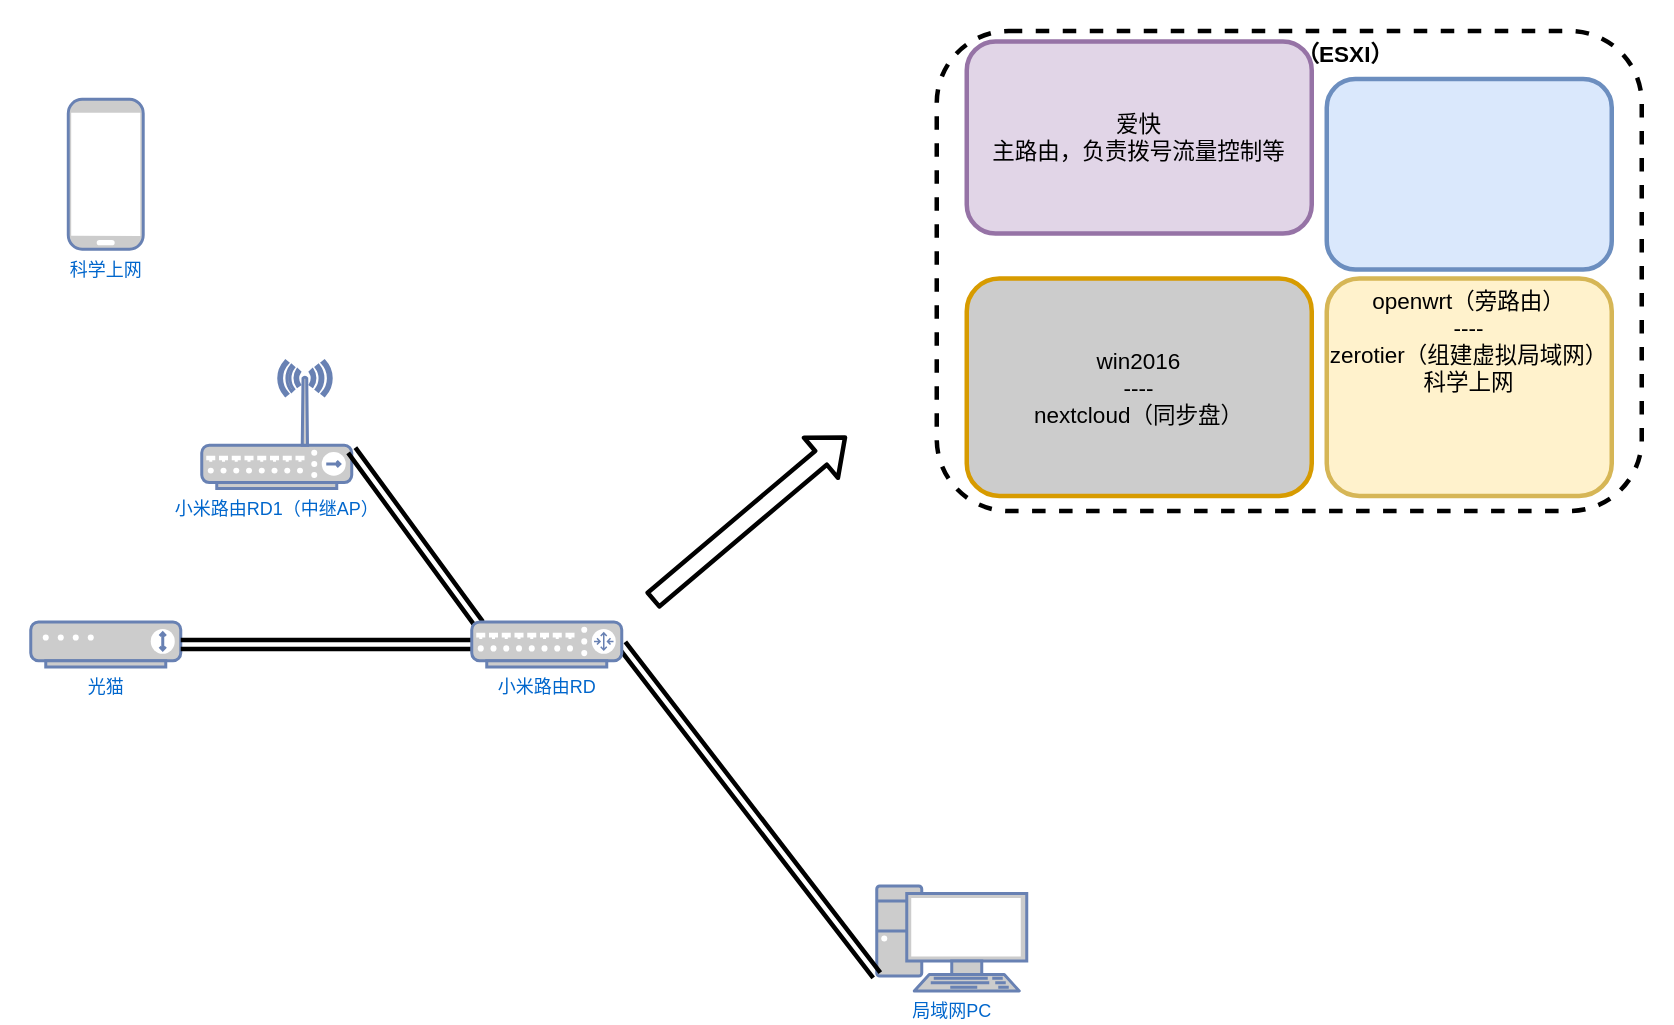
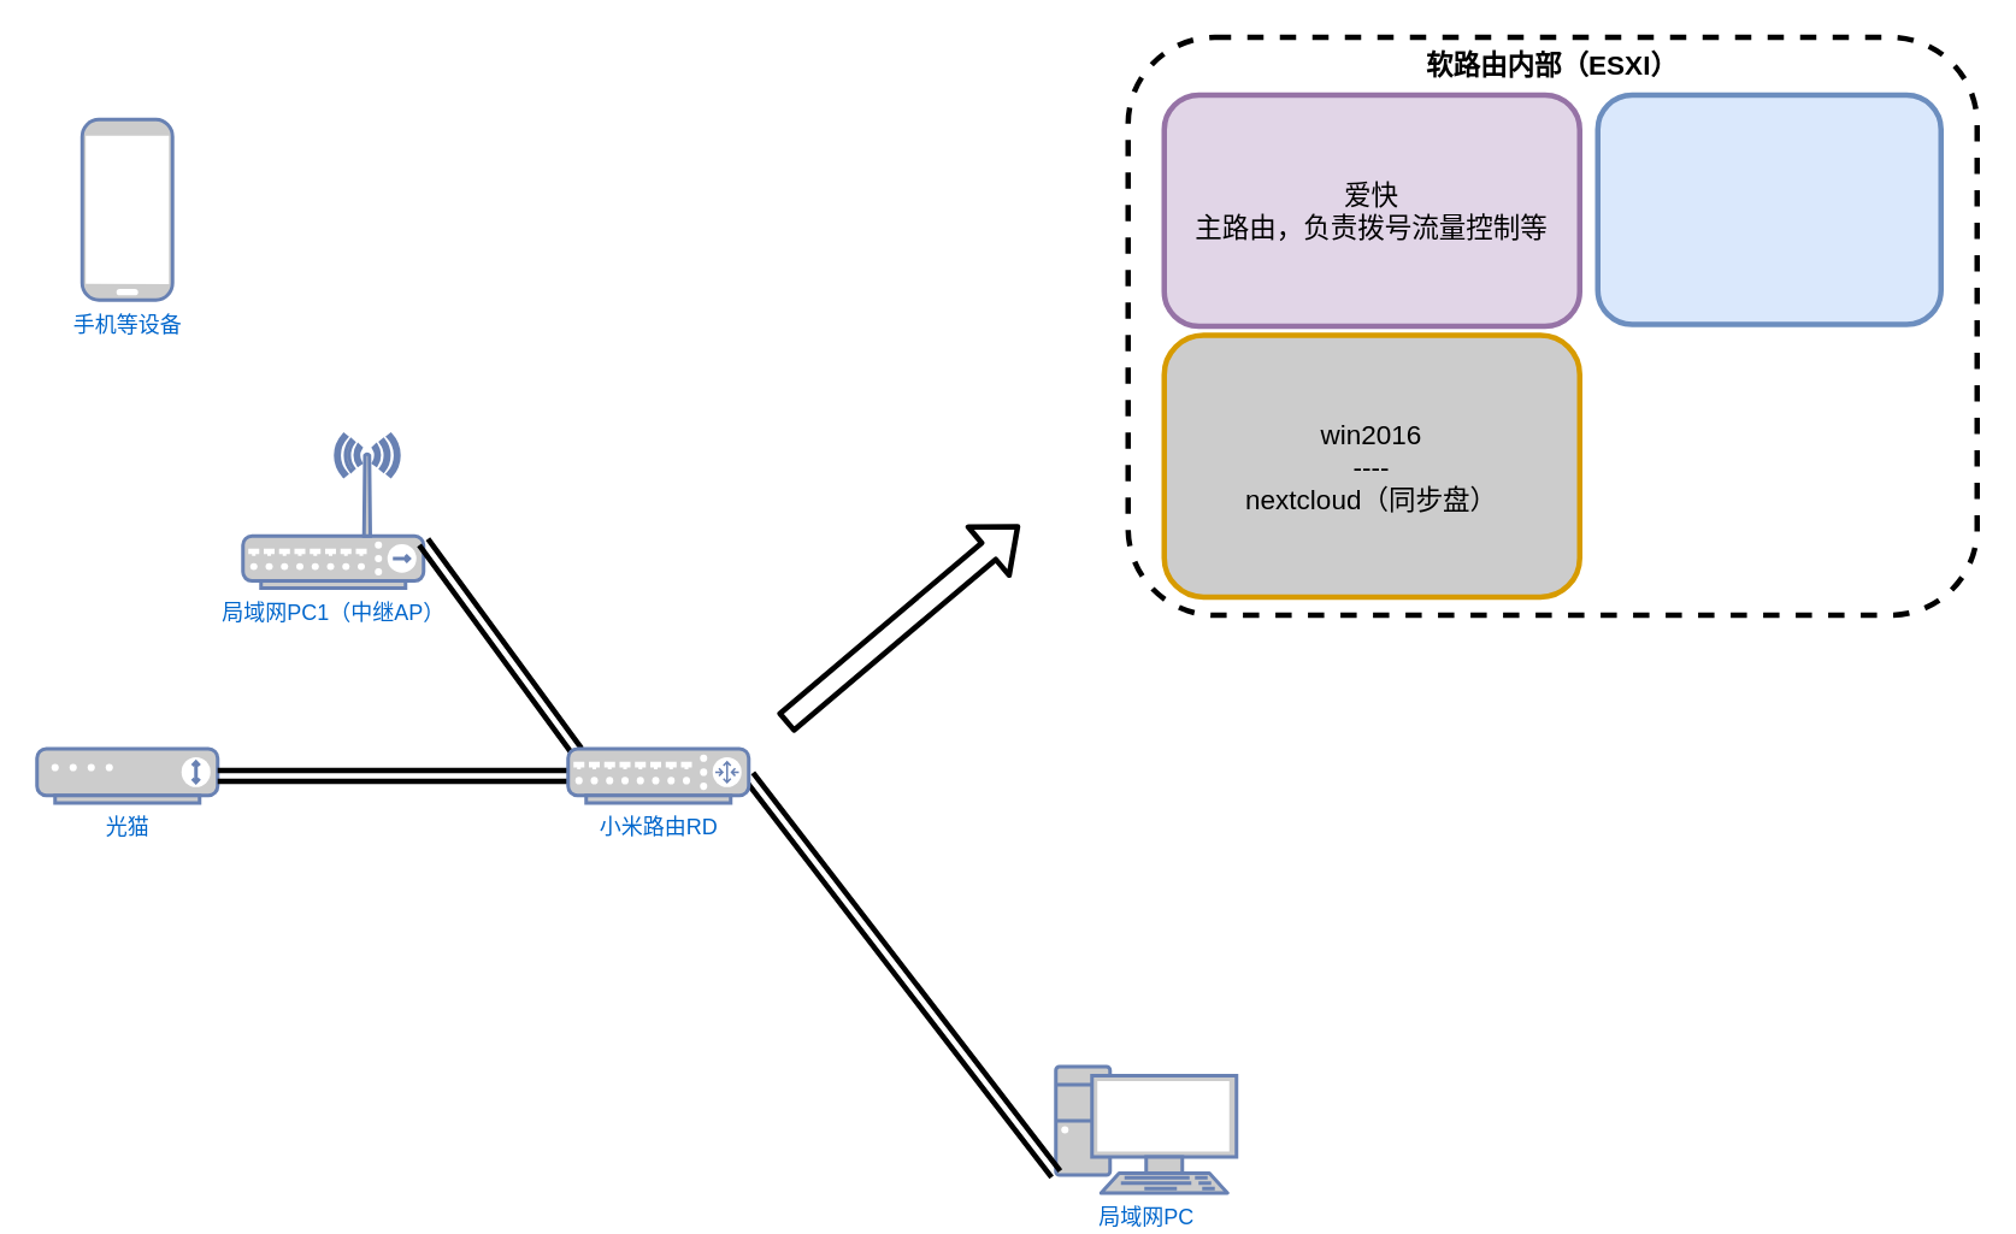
  <mxCell id="0" />
  <mxCell id="1" parent="0" />
  <mxCell id="2" value="光猫" style="fontColor=#0066CC;verticalAlign=top;verticalLabelPosition=bottom;labelPosition=center;align=center;html=1;outlineConnect=0;fillColor=#CCCCCC;strokeColor=#6881B3;gradientColor=none;gradientDirection=north;strokeWidth=2;shape=mxgraph.networks.modem;" vertex="1" parent="1"><mxGeometry x="20" y="414" width="100" height="30" as="geometry" /></mxCell>
- <mxCell id="3" value="小米路由RD1（中继AP）" style="fontColor=#0066CC;verticalAlign=top;verticalLabelPosition=bottom;labelPosition=center;align=center;html=1;outlineConnect=0;fillColor=#CCCCCC;strokeColor=#6881B3;gradientColor=none;gradientDirection=north;strokeWidth=2;shape=mxgraph.networks.wireless_hub;" vertex="1" parent="1"><mxGeometry x="134" y="240" width="100" height="85" as="geometry" /></mxCell>
+ <mxCell id="3" value="局域网PC1（中继AP）" style="fontColor=#0066CC;verticalAlign=top;verticalLabelPosition=bottom;labelPosition=center;align=center;html=1;outlineConnect=0;fillColor=#CCCCCC;strokeColor=#6881B3;gradientColor=none;gradientDirection=north;strokeWidth=2;shape=mxgraph.networks.wireless_hub;" vertex="1" parent="1"><mxGeometry x="134" y="240" width="100" height="85" as="geometry" /></mxCell>
  <mxCell id="4" value="局域网PC" style="fontColor=#0066CC;verticalAlign=top;verticalLabelPosition=bottom;labelPosition=center;align=center;html=1;outlineConnect=0;fillColor=#CCCCCC;strokeColor=#6881B3;gradientColor=none;gradientDirection=north;strokeWidth=2;shape=mxgraph.networks.pc;" vertex="1" parent="1"><mxGeometry x="584" y="590" width="100" height="70" as="geometry" /></mxCell>
- <mxCell id="5" value="科学上网" style="fontColor=#0066CC;verticalAlign=top;verticalLabelPosition=bottom;labelPosition=center;align=center;html=1;outlineConnect=0;fillColor=#CCCCCC;strokeColor=#6881B3;gradientColor=none;gradientDirection=north;strokeWidth=2;shape=mxgraph.networks.mobile;" vertex="1" parent="1"><mxGeometry x="45" y="65.5" width="50" height="100" as="geometry" /></mxCell>
+ <mxCell id="5" value="手机等设备" style="fontColor=#0066CC;verticalAlign=top;verticalLabelPosition=bottom;labelPosition=center;align=center;html=1;outlineConnect=0;fillColor=#CCCCCC;strokeColor=#6881B3;gradientColor=none;gradientDirection=north;strokeWidth=2;shape=mxgraph.networks.mobile;" vertex="1" parent="1"><mxGeometry x="45" y="65.5" width="50" height="100" as="geometry" /></mxCell>
  <mxCell id="6" value="" style="shape=link;html=1;strokeWidth=3;entryX=0;entryY=0.5;entryDx=0;entryDy=0;entryPerimeter=0;" edge="1" parent="1" source="2" target="15"><mxGeometry width="50" height="50" relative="1" as="geometry"><mxPoint x="184" y="440" as="sourcePoint" /><mxPoint x="234" y="390" as="targetPoint" /></mxGeometry></mxCell>
  <mxCell id="7" value="" style="shape=link;html=1;strokeWidth=3;entryX=0.05;entryY=0.05;entryDx=0;entryDy=0;entryPerimeter=0;exitX=1;exitY=0.7;exitDx=0;exitDy=0;exitPerimeter=0;" edge="1" parent="1" source="3" target="15"><mxGeometry width="50" height="50" relative="1" as="geometry"><mxPoint x="404" y="400" as="sourcePoint" /><mxPoint x="454" y="350" as="targetPoint" /></mxGeometry></mxCell>
  <mxCell id="8" value="" style="shape=link;html=1;strokeWidth=3;entryX=0;entryY=0.85;entryDx=0;entryDy=0;entryPerimeter=0;exitX=1;exitY=0.5;exitDx=0;exitDy=0;exitPerimeter=0;" edge="1" parent="1" source="15" target="4"><mxGeometry width="50" height="50" relative="1" as="geometry"><mxPoint x="594" y="455" as="sourcePoint" /><mxPoint x="674" y="400" as="targetPoint" /></mxGeometry></mxCell>
  <mxCell id="9" value="" style="shape=flexArrow;endArrow=classic;html=1;strokeWidth=3;" edge="1" parent="1"><mxGeometry width="50" height="50" relative="1" as="geometry"><mxPoint x="434" y="400" as="sourcePoint" /><mxPoint x="564" y="290" as="targetPoint" /></mxGeometry></mxCell>
  <mxCell id="10" value="软路由内部（ESXI）" style="rounded=1;whiteSpace=wrap;html=1;dashed=1;strokeWidth=3;verticalAlign=top;fontSize=15;fontStyle=1" vertex="1" parent="1"><mxGeometry x="624" y="20" width="470" height="320" as="geometry" /></mxCell>
- <mxCell id="11" value="openwrt（旁路由）&lt;br&gt;----&lt;br&gt;zerotier（组建虚拟局域网）&lt;br&gt;科学上网" style="rounded=1;whiteSpace=wrap;html=1;strokeWidth=3;fontSize=15;verticalAlign=top;fillColor=#fff2cc;strokeColor=#d6b656;" vertex="1" parent="1"><mxGeometry x="884" y="185" width="190" height="145" as="geometry" /></mxCell>
  <mxCell id="12" value="win2016&lt;br&gt;----&lt;br&gt;nextcloud（同步盘）" style="rounded=1;whiteSpace=wrap;html=1;strokeWidth=3;fontSize=15;fillColor=#cccccc;strokeColor=#d79b00;" vertex="1" parent="1"><mxGeometry x="644" y="185" width="230" height="145" as="geometry" /></mxCell>
  <mxCell id="13" value="" style="rounded=1;whiteSpace=wrap;html=1;strokeWidth=3;fontSize=15;fillColor=#dae8fc;strokeColor=#6c8ebf;" vertex="1" parent="1"><mxGeometry x="884" y="52" width="190" height="127" as="geometry" /></mxCell>
- <mxCell id="14" value="爱快&lt;br&gt;主路由，负责拨号流量控制等" style="rounded=1;whiteSpace=wrap;html=1;strokeWidth=3;fontSize=15;fillColor=#e1d5e7;strokeColor=#9673a6;" vertex="1" parent="1"><mxGeometry x="644" y="27" width="230" height="128" as="geometry" /></mxCell>
+ <mxCell id="14" value="爱快&lt;br&gt;主路由，负责拨号流量控制等" style="rounded=1;whiteSpace=wrap;html=1;strokeWidth=3;fontSize=15;fillColor=#e1d5e7;strokeColor=#9673a6;" vertex="1" parent="1"><mxGeometry x="644" y="52" width="230" height="128" as="geometry" /></mxCell>
  <mxCell id="15" value="小米路由RD" style="fontColor=#0066CC;verticalAlign=top;verticalLabelPosition=bottom;labelPosition=center;align=center;html=1;outlineConnect=0;fillColor=#CCCCCC;strokeColor=#6881B3;gradientColor=none;gradientDirection=north;strokeWidth=2;shape=mxgraph.networks.router;" vertex="1" parent="1"><mxGeometry x="314" y="414" width="100" height="30" as="geometry" /></mxCell>
